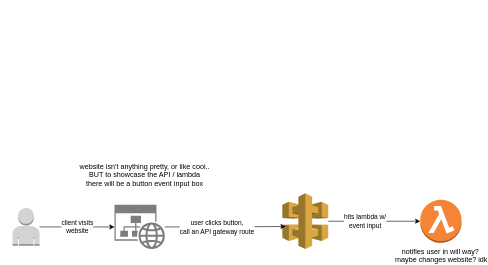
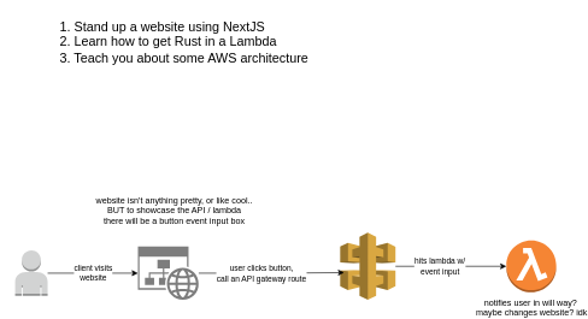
  <mxCell id="0" />
  <mxCell id="1" parent="0" />
  <mxCell id="2" value="notifies user in will way?&amp;nbsp;&lt;br&gt;maybe changes website? idk" style="outlineConnect=0;dashed=0;verticalLabelPosition=bottom;verticalAlign=top;align=center;html=1;shape=mxgraph.aws3.lambda_function;fillColor=#F58534;gradientColor=none;" vertex="1" parent="1"><mxGeometry x="700" y="332.5" width="69" height="72" as="geometry" /></mxCell>
  <mxCell id="3" style="edgeStyle=orthogonalEdgeStyle;rounded=0;orthogonalLoop=1;jettySize=auto;html=1;entryX=0;entryY=0.5;entryDx=0;entryDy=0;entryPerimeter=0;" edge="1" parent="1" source="5" target="2"><mxGeometry relative="1" as="geometry" /></mxCell>
  <mxCell id="4" value="hits lambda w/&lt;br&gt;event input" style="edgeLabel;html=1;align=center;verticalAlign=middle;resizable=0;points=[];" vertex="1" connectable="0" parent="3"><mxGeometry x="-0.209" relative="1" as="geometry"><mxPoint as="offset" /></mxGeometry></mxCell>
  <mxCell id="5" value="" style="outlineConnect=0;dashed=0;verticalLabelPosition=bottom;verticalAlign=top;align=center;html=1;shape=mxgraph.aws3.api_gateway;fillColor=#D9A741;gradientColor=none;" vertex="1" parent="1"><mxGeometry x="470" y="322" width="76.5" height="93" as="geometry" /></mxCell>
  <mxCell id="6" value="client visits&lt;br&gt;website" style="edgeStyle=orthogonalEdgeStyle;rounded=0;orthogonalLoop=1;jettySize=auto;html=1;entryX=0;entryY=0.5;entryDx=0;entryDy=0;entryPerimeter=0;" edge="1" parent="1" source="7" target="10"><mxGeometry relative="1" as="geometry" /></mxCell>
  <mxCell id="7" value="" style="outlineConnect=0;dashed=0;verticalLabelPosition=bottom;verticalAlign=top;align=center;html=1;shape=mxgraph.aws3.user;fillColor=#D2D3D3;gradientColor=none;" vertex="1" parent="1"><mxGeometry x="20" y="346.5" width="45" height="63" as="geometry" /></mxCell>
  <mxCell id="8" style="edgeStyle=orthogonalEdgeStyle;rounded=0;orthogonalLoop=1;jettySize=auto;html=1;entryX=0.071;entryY=0.594;entryDx=0;entryDy=0;entryPerimeter=0;" edge="1" parent="1" source="10" target="5"><mxGeometry relative="1" as="geometry" /></mxCell>
  <mxCell id="9" value="user clicks button,&lt;br&gt;call an API gateway route&lt;br&gt;" style="edgeLabel;html=1;align=center;verticalAlign=middle;resizable=0;points=[];" vertex="1" connectable="0" parent="8"><mxGeometry x="-0.42" y="-4" relative="1" as="geometry"><mxPoint x="27" y="-4" as="offset" /></mxGeometry></mxCell>
  <mxCell id="10" value="" style="sketch=0;aspect=fixed;pointerEvents=1;shadow=0;dashed=0;html=1;strokeColor=none;labelPosition=center;verticalLabelPosition=bottom;verticalAlign=top;align=center;shape=mxgraph.mscae.enterprise.website_generic;fillColor=#7D7D7D;" vertex="1" parent="1"><mxGeometry x="190" y="341" width="84.09" height="74" as="geometry" /></mxCell>
+ <mxCell id="11" value="&lt;font style=&quot;font-size: 18px;&quot;&gt;1. Stand up a website using NextJS&lt;br&gt;2. Learn how to get Rust in a Lambda&lt;br&gt;3. Teach you about some AWS architecture&lt;br&gt;&lt;br&gt;&lt;/font&gt;&lt;div style=&quot;font-size: 18px;&quot;&gt;&lt;br&gt;&lt;/div&gt;" style="text;html=1;align=left;verticalAlign=middle;resizable=0;points=[];autosize=1;strokeColor=none;fillColor=none;" vertex="1" parent="1"><mxGeometry x="80" y="20" width="370" height="120" as="geometry" /></mxCell>
  <mxCell id="12" value="website isn't anything pretty, or like cool..&lt;br&gt;BUT to showcase the API / lambda&lt;br&gt;there will be a button event input box" style="text;html=1;align=center;verticalAlign=middle;resizable=0;points=[];autosize=1;strokeColor=none;fillColor=none;" vertex="1" parent="1"><mxGeometry x="120" y="262" width="240" height="60" as="geometry" /></mxCell>
